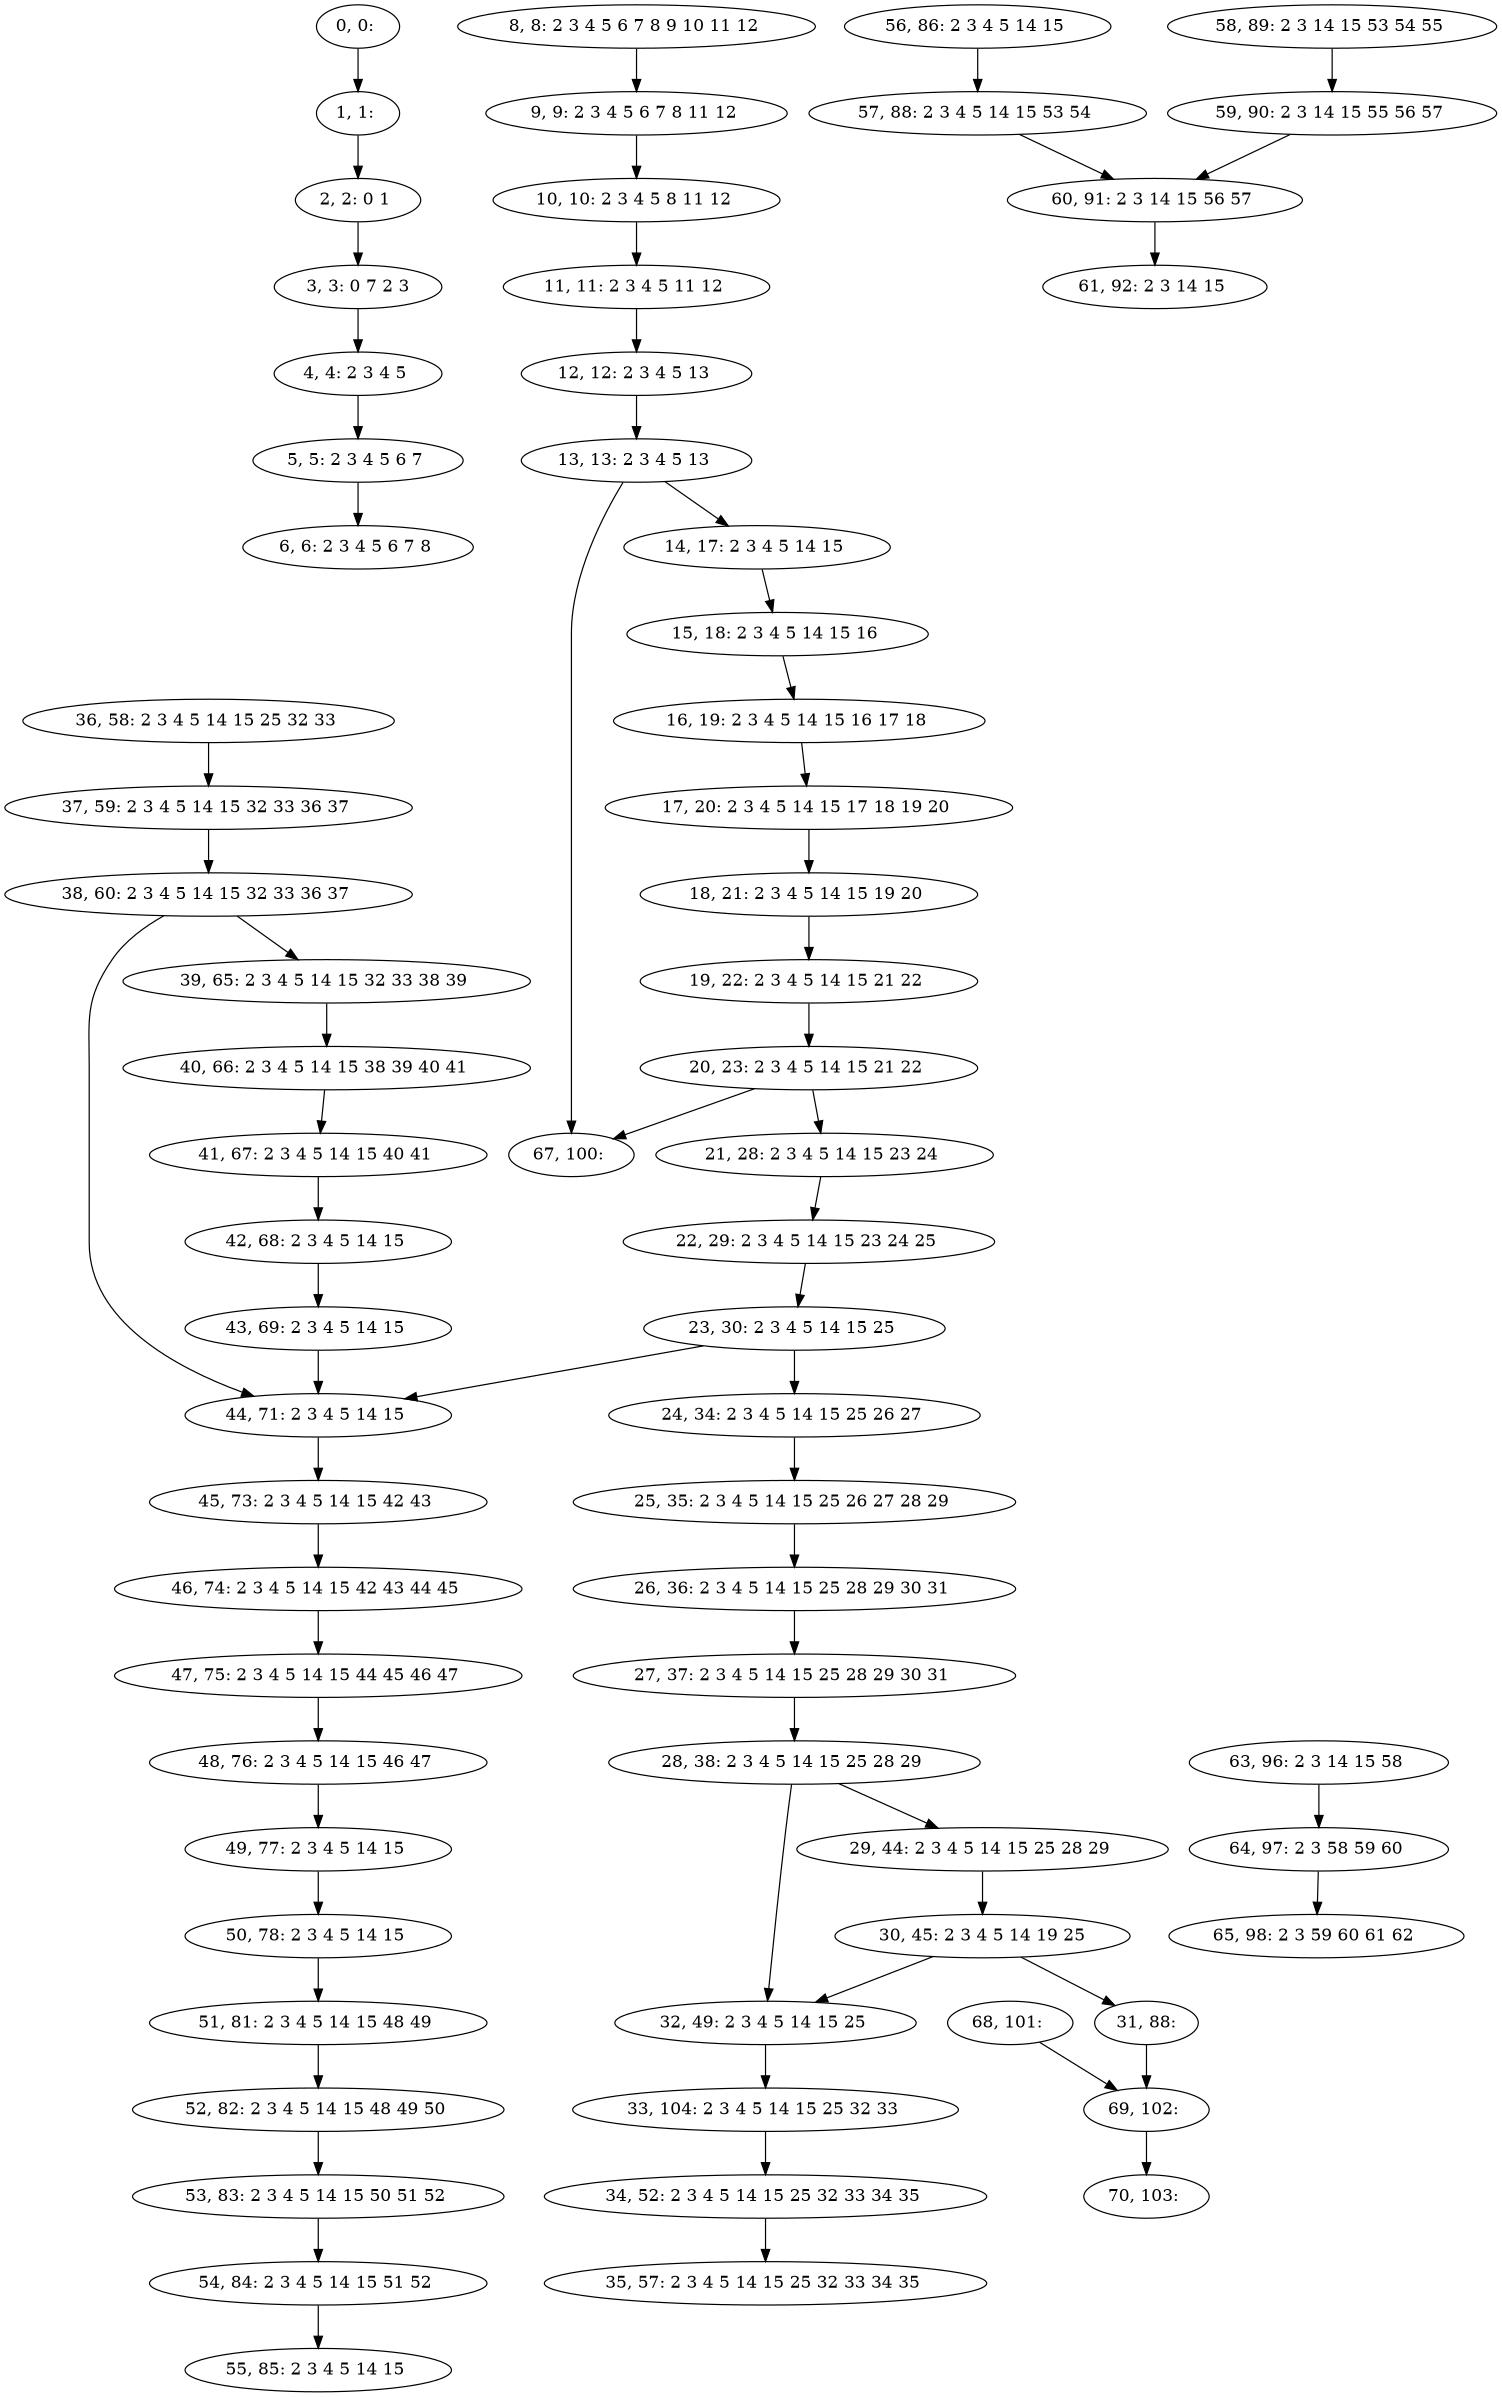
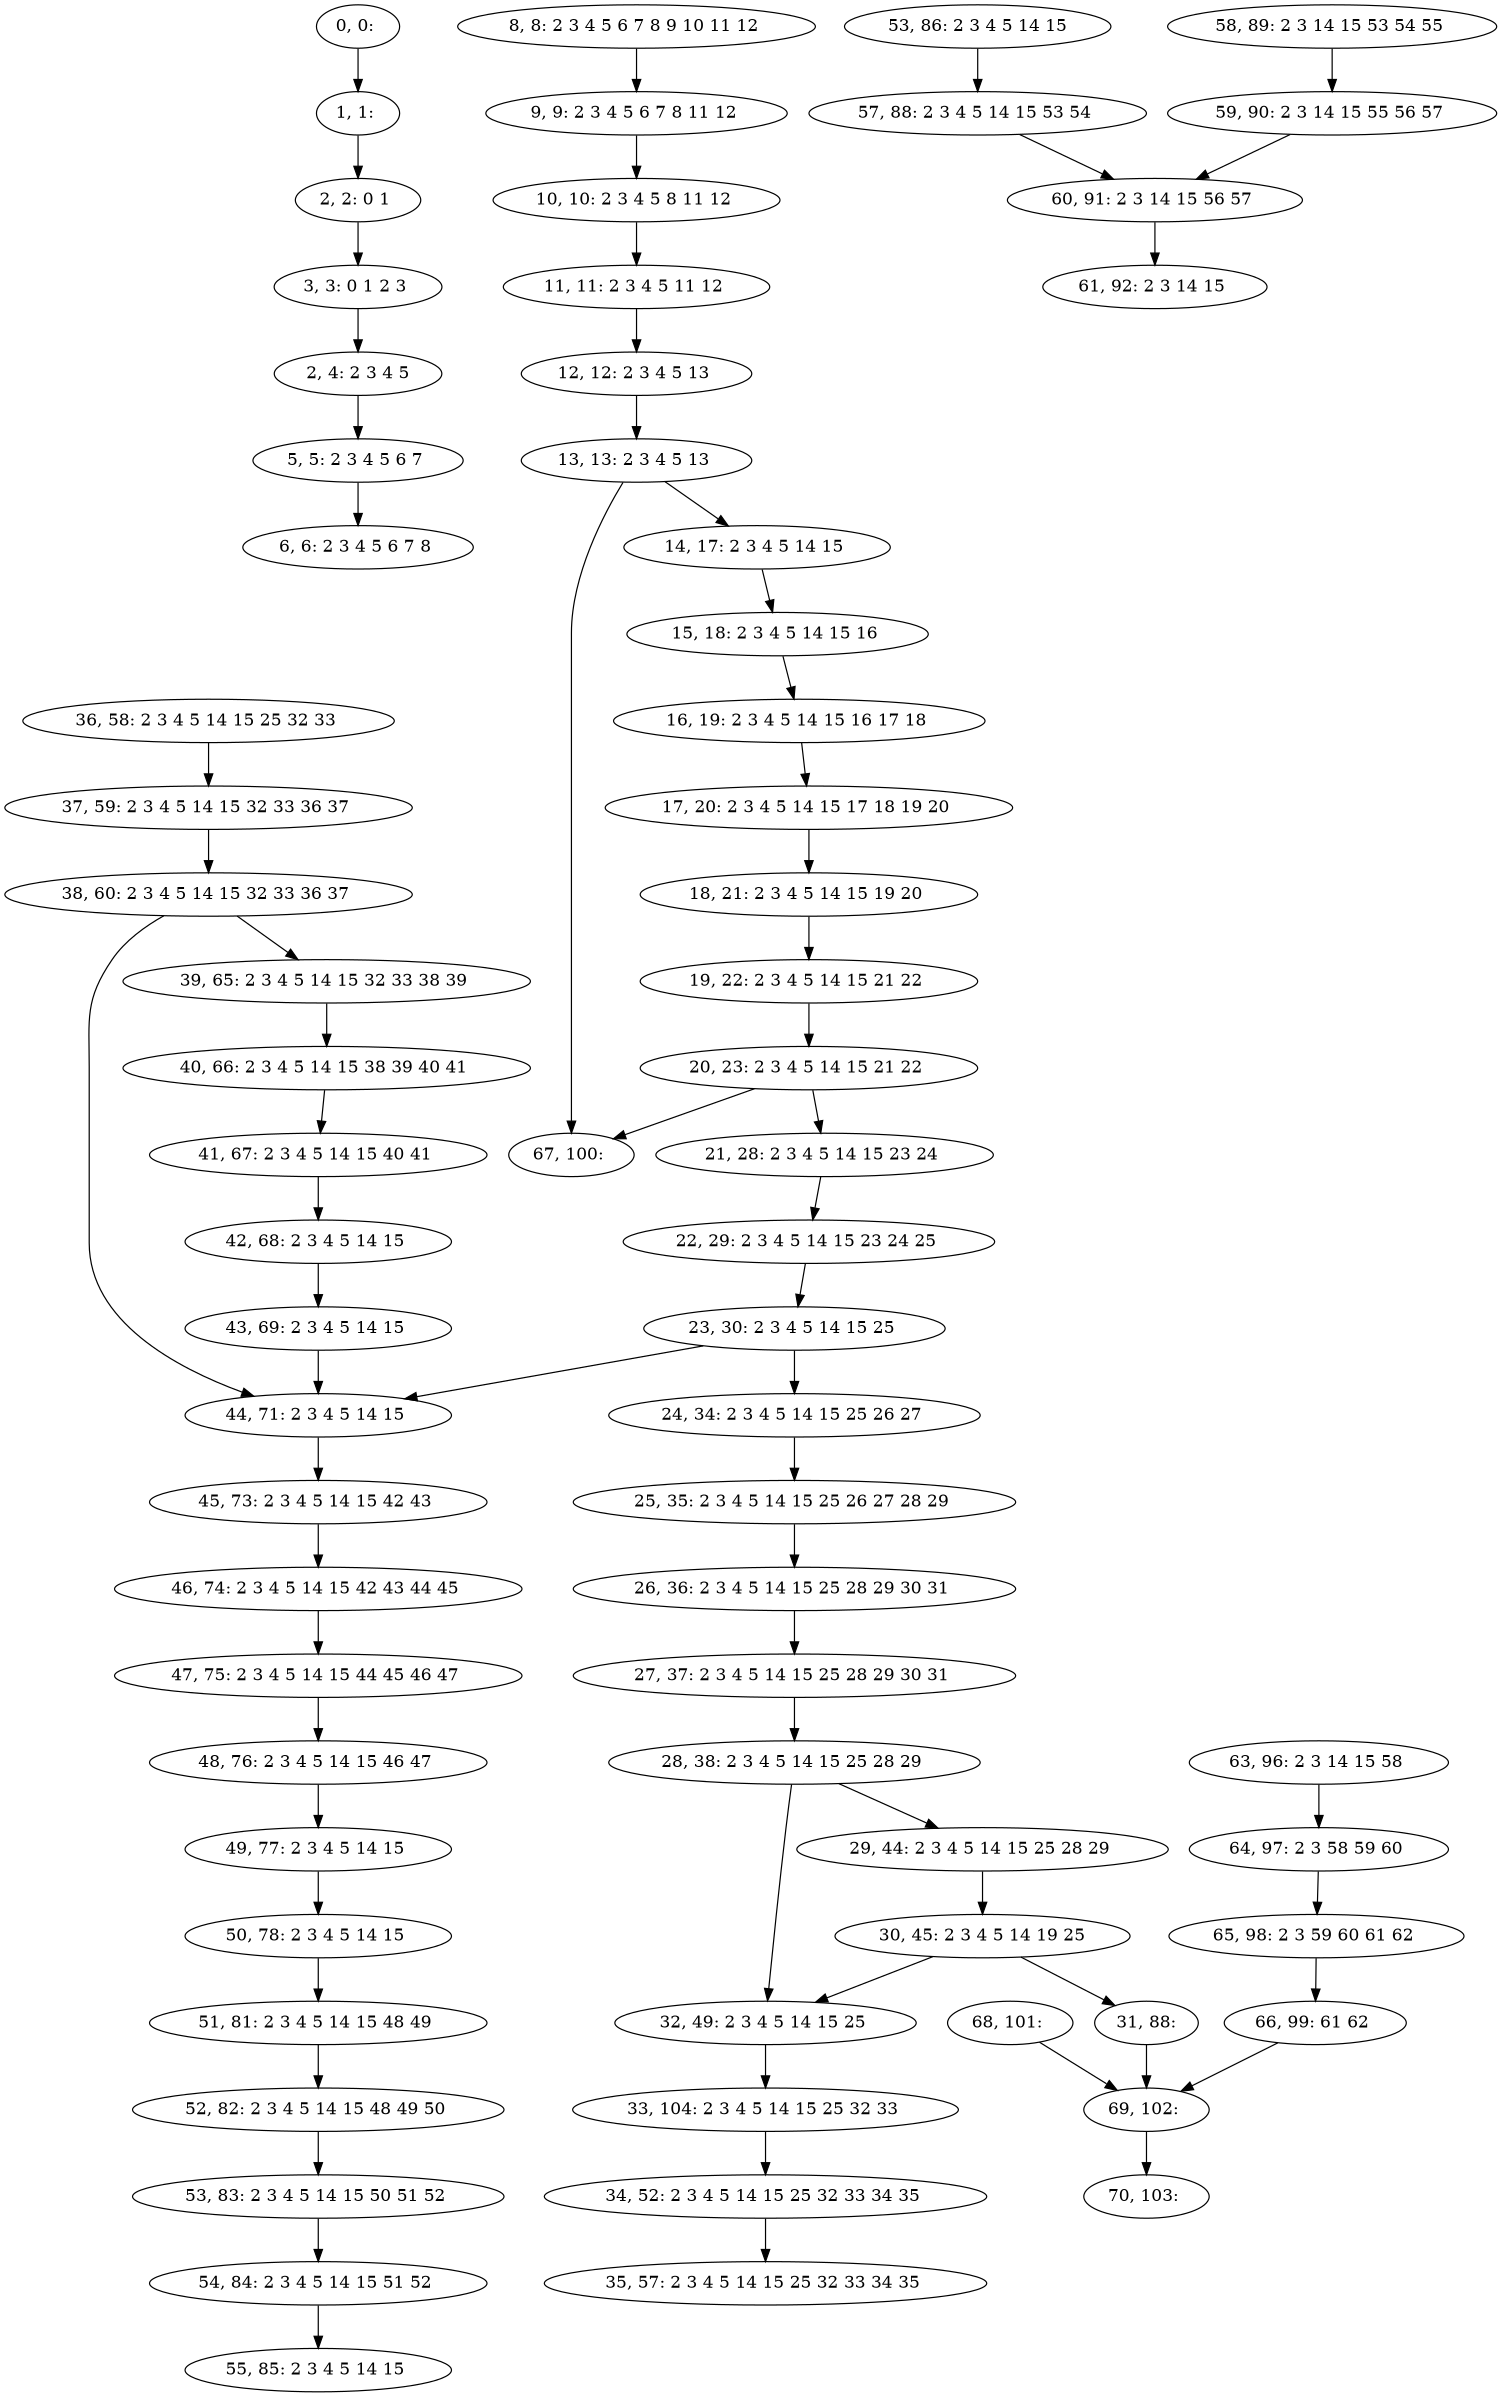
  digraph {
    n1 [label="0, 0: "]
    n2 [label="1, 1: "]
    n3 [label="2, 2: 0 1 "]
-   n4 [label="3, 3: 0 7 2 3"]
-   n5 [label="4, 4: 2 3 4 5 "]
+   n4 [label="3, 3: 0 1 2 3 "]
+   n5 [label="2, 4: 2 3 4 5"]
    n6 [label="5, 5: 2 3 4 5 6 7 "]
    n7 [label="6, 6: 2 3 4 5 6 7 8 "]
    n8 [label="8, 8: 2 3 4 5 6 7 8 9 10 11 12 "]
    n9 [label="9, 9: 2 3 4 5 6 7 8 11 12 "]
    n10 [label="10, 10: 2 3 4 5 8 11 12 "]
    n11 [label="11, 11: 2 3 4 5 11 12 "]
    n12 [label="12, 12: 2 3 4 5 13 "]
    n13 [label="13, 13: 2 3 4 5 13 "]
    n14 [label="14, 17: 2 3 4 5 14 15 "]
    n15 [label="67, 100: "]
    n16 [label="15, 18: 2 3 4 5 14 15 16 "]
    n17 [label="16, 19: 2 3 4 5 14 15 16 17 18 "]
    n18 [label="17, 20: 2 3 4 5 14 15 17 18 19 20 "]
    n19 [label="18, 21: 2 3 4 5 14 15 19 20 "]
    n20 [label="19, 22: 2 3 4 5 14 15 21 22 "]
    n21 [label="20, 23: 2 3 4 5 14 15 21 22 "]
    n22 [label="21, 28: 2 3 4 5 14 15 23 24 "]
    n23 [label="22, 29: 2 3 4 5 14 15 23 24 25 "]
    n24 [label="23, 30: 2 3 4 5 14 15 25 "]
    n25 [label="24, 34: 2 3 4 5 14 15 25 26 27 "]
    n26 [label="44, 71: 2 3 4 5 14 15 "]
    n27 [label="25, 35: 2 3 4 5 14 15 25 26 27 28 29 "]
    n28 [label="45, 73: 2 3 4 5 14 15 42 43 "]
    n29 [label="26, 36: 2 3 4 5 14 15 25 28 29 30 31 "]
    n30 [label="27, 37: 2 3 4 5 14 15 25 28 29 30 31 "]
    n31 [label="28, 38: 2 3 4 5 14 15 25 28 29 "]
    n32 [label="29, 44: 2 3 4 5 14 15 25 28 29 "]
    n33 [label="32, 49: 2 3 4 5 14 15 25 "]
    n34 [label="30, 45: 2 3 4 5 14 19 25"]
    n35 [label="33, 104: 2 3 4 5 14 15 25 32 33 "]
    n36 [label="31, 88:"]
    n37 [label="69, 102: "]
    n38 [label="70, 103: "]
    n39 [label="34, 52: 2 3 4 5 14 15 25 32 33 34 35 "]
    n40 [label="35, 57: 2 3 4 5 14 15 25 32 33 34 35 "]
    n41 [label="36, 58: 2 3 4 5 14 15 25 32 33 "]
    n42 [label="37, 59: 2 3 4 5 14 15 32 33 36 37 "]
    n43 [label="38, 60: 2 3 4 5 14 15 32 33 36 37 "]
    n44 [label="39, 65: 2 3 4 5 14 15 32 33 38 39 "]
    n45 [label="40, 66: 2 3 4 5 14 15 38 39 40 41 "]
    n46 [label="41, 67: 2 3 4 5 14 15 40 41 "]
    n47 [label="42, 68: 2 3 4 5 14 15 "]
    n48 [label="43, 69: 2 3 4 5 14 15 "]
    n49 [label="46, 74: 2 3 4 5 14 15 42 43 44 45 "]
    n50 [label="47, 75: 2 3 4 5 14 15 44 45 46 47 "]
    n51 [label="48, 76: 2 3 4 5 14 15 46 47 "]
    n52 [label="49, 77: 2 3 4 5 14 15 "]
    n53 [label="50, 78: 2 3 4 5 14 15 "]
    n54 [label="51, 81: 2 3 4 5 14 15 48 49 "]
    n55 [label="52, 82: 2 3 4 5 14 15 48 49 50 "]
    n56 [label="53, 83: 2 3 4 5 14 15 50 51 52 "]
    n57 [label="54, 84: 2 3 4 5 14 15 51 52 "]
    n58 [label="55, 85: 2 3 4 5 14 15 "]
-   n59 [label="56, 86: 2 3 4 5 14 15 "]
+   n59 [label="53, 86: 2 3 4 5 14 15"]
    n60 [label="57, 88: 2 3 4 5 14 15 53 54 "]
    n61 [label="60, 91: 2 3 14 15 56 57 "]
    n62 [label="58, 89: 2 3 14 15 53 54 55 "]
    n63 [label="59, 90: 2 3 14 15 55 56 57 "]
    n64 [label="61, 92: 2 3 14 15 "]
    n65 [label="63, 96: 2 3 14 15 58 "]
    n66 [label="64, 97: 2 3 58 59 60 "]
    n67 [label="65, 98: 2 3 59 60 61 62 "]
+   n68 [label="66, 99: 61 62 "]
    n69 [label="68, 101: "]
    n1 -> n2
    n2 -> n3
    n3 -> n4
    n4 -> n5
    n5 -> n6
    n6 -> n7
    n8 -> n9
    n9 -> n10
    n10 -> n11
    n11 -> n12
    n12 -> n13
    n13 -> n14
    n13 -> n15
    n14 -> n16
    n16 -> n17
    n17 -> n18
    n18 -> n19
    n19 -> n20
    n20 -> n21
    n21 -> n15
    n21 -> n22
    n22 -> n23
    n23 -> n24
    n24 -> n25
    n24 -> n26
    n25 -> n27
    n26 -> n28
    n27 -> n29
    n28 -> n49
    n29 -> n30
    n30 -> n31
    n31 -> n32
    n31 -> n33
    n32 -> n34
    n33 -> n35
    n34 -> n33
    n34 -> n36
    n35 -> n39
    n36 -> n37
    n37 -> n38
    n39 -> n40
    n41 -> n42
    n42 -> n43
    n43 -> n26
    n43 -> n44
    n44 -> n45
    n45 -> n46
    n46 -> n47
    n47 -> n48
    n48 -> n26
    n49 -> n50
    n50 -> n51
    n51 -> n52
    n52 -> n53
    n53 -> n54
    n54 -> n55
    n55 -> n56
    n56 -> n57
    n57 -> n58
    n59 -> n60
    n60 -> n61
    n61 -> n64
    n62 -> n63
    n63 -> n61
    n65 -> n66
    n66 -> n67
+   n67 -> n68
+   n68 -> n37
    n69 -> n37
  }
